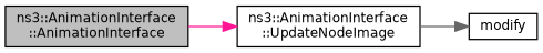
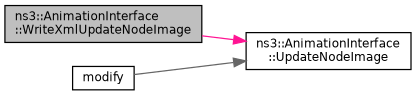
  digraph {
    rankdir=RL
    node [color=black fillcolor=white fontname=Helvetica fontsize=10 shape=record style=filled]
    edge [dir=back fontname=Helvetica fontsize=10 labelfontname=Helvetica labelfontsize=10 style=solid]
-   n1 [fillcolor=grey75 fontcolor=black height=0.2 label="ns3::AnimationInterface\l::AnimationInterface" width=0.4]
+   n1 [fillcolor=grey75 fontcolor=black height=0.2 label="ns3::AnimationInterface\l::WriteXmlUpdateNodeImage" width=0.4]
    n2 [height=0.2 label="ns3::AnimationInterface\l::UpdateNodeImage" width=0.4]
    n3 [height=0.2 label=modify width=0.4]
    n2 -> n1 [color=deeppink]
-   n3 -> n2 [color=gray40]
+   n2 -> n3 [color=gray40]
  }
